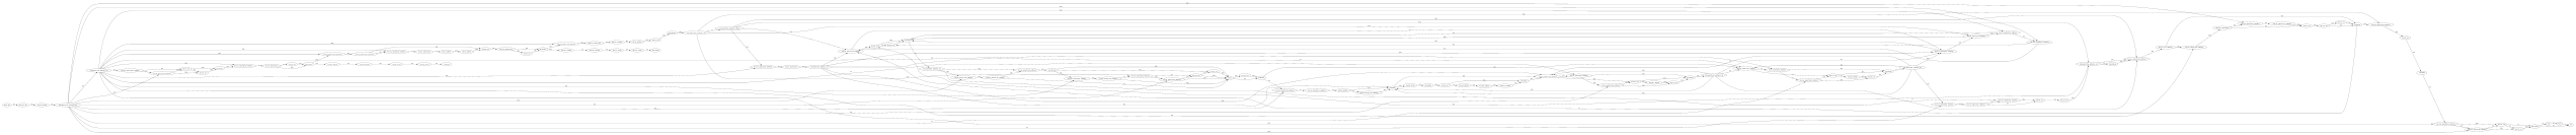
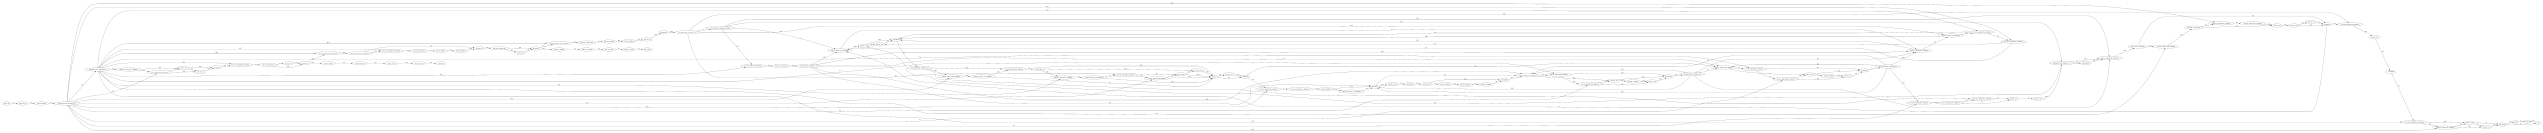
  digraph {
    fontname=Ubuntu
    rankdir=LR
    node [fontname=Ubuntu]
    edge [fontname=Ubuntu]
    n1 [label="push rbp"]
    n2 [label="mov rbp , rsp"]
    n3 [label="sub rsp , address"]
    n4 [label="mov qword [ rbp - address ] , rdi"]
    n5 [label="mov qword [ rbp - address ] , rsi"]
    n6 [label="mov rax , qword [ rbp - address ]"]
    n7 [label="mov rax , qword [ rbp - address ]"]
    n8 [label="mov rax , qword [ rbp - address ]"]
    n9 [label="mov rax , qword [ rbp - address ]"]
    n10 [label="mov rax , qword [ rbp - address ]"]
    n11 [label="mov rax , qword [ rbp - address ]"]
    n12 [label="mov rax , qword [ rbp - address ]"]
    n13 [label="mov rax , qword [ rbp - address ]"]
    n14 [label="mov rdi , qword [ rbp - address ]"]
    n15 [label="mov rax , qword [ rbp - address ]"]
    n16 [label="mov rdx , qword [ rbp - address ]"]
    n17 [label="mov rax , qword [ rbp - address ]"]
    n18 [label="mov rax , qword [ rbp - address ]"]
    n19 [label="mov rax , qword [ rbp - address ]"]
    n20 [label="mov rax , qword [ rbp - address ]"]
    n21 [label="mov rax , qword [ rbp - address ]"]
    n22 [label="mov rsi , qword [ rbp - address ]"]
    n23 [label="mov rsi , qword [ rbp - address ]"]
    n24 [label="mov rax , qword [ rbp - address ]"]
    n25 [label="mov rsi , qword [ rbp - address ]"]
    n26 [label="mov rdx , qword [ rbp - address ]"]
    n27 [label="mov rdx , qword [ rbp - address ]"]
    n28 [label="mov rsi , rdx"]
    n29 [label="mov rdi , rax"]
    n30 [label="mov rax , qword [ rax + address ]"]
    n31 [label="mov rcx , rdx"]
    n32 [label="mov rdi , rax"]
    n33 [label="mov rax , qword [ rax + address ]"]
    n34 [label="mov rcx , rdx"]
    n35 [label="mov rdi , rax"]
    n36 [label="mov rax , qword [ rax + address ]"]
    n37 [label="mov r8 , rdi"]
    n38 [label="mov rdi , rax"]
    n39 [label="mov rax , qword [ rax + address ]"]
    n40 [label="call rax"]
    n41 [label="mov rcx , rdx"]
    n42 [label="mov rsi , rdx"]
    n43 [label="mov rdi , rax"]
    n44 [label="mov rax , qword [ rax ]"]
    n45 [label="mov rdx , qword [ rax + address ]"]
    n46 [label="mov rax , qword [ rax ]"]
    n47 [label="mov rax , qword [ rax ]"]
    n48 [label="mov rax , qword [ rax ]"]
    n49 [label="call symbol"]
    n50 [label="call symbol"]
    n51 [label="mov rdx , qword [ rax ]"]
    n52 [label="call symbol"]
    n53 [label="mov rsi , qword [ rdx + address ]"]
    n54 [label="call symbol"]
    n55 [label="test rax , rax"]
    n56 [label="jne address"]
    n57 [label="mov ecx , symbol"]
    n58 [label="mov edx , address"]
    n59 [label="add rax , rdx"]
    n60 [label="mov esi , string"]
    n61 [label="mov rax , qword [ rax ]"]
    n62 [label="shl rax , address"]
    n63 [label="sub rax , address"]
    n64 [label="test rax , rax"]
    n65 [label="je address"]
    n66 [label="mov ecx , symbol"]
    n67 [label="mov edx , address"]
    n68 [label="add rax , address"]
    n69 [label="mov esi , string"]
    n70 [label="mov edi , string"]
    n71 [label="call symbol"]
    n72 [label="shl rax , address"]
    n73 [label="mov rdi , rax"]
    n74 [label="call symbol"]
    n75 [label="mov qword [ rbp - address ] , rax"]
    n76 [label="mov qword [ rbp - address ] , address"]
    n77 [label="mov rax , qword [ rbp - address ]"]
    n78 [label="mov rdx , qword [ rbp - address ]"]
    n79 [label="mov rdx , qword [ rbp - address ]"]
    n80 [label="mov rdi , qword [ rbp - address ]"]
    n81 [label="add qword [ rbp - address ] , rax"]
    n82 [label="mov rax , qword [ rbp - address ]"]
    n83 [label="mov rdi , rax"]
    n84 [label="mov rcx , qword [ rbp - address ]"]
    n85 [label="jmp address"]
    n86 [label="lea rcx , [ rax + address ]"]
    n87 [label="mov qword [ rbp - address ] , rax"]
    n88 [label="jb address"]
    n89 [label="mov rdx , qword [ rbp - address ]"]
    n90 [label="mov rdx , qword [ rbp - address ]"]
    n91 [label="mov edi , string"]
    n92 [label="mov edi , string"]
    n93 [label="call symbol"]
    n94 [label="add rax , address"]
    n95 [label="cmp rax , qword [ rbp - address ]"]
    n96 [label="call symbol"]
    n97 [label="mov edx , address"]
    n98 [label="mov rdx , rax"]
    n99 [label="mov edx , address"]
    n100 [label="mov qword [ rbp - address ] , rax"]
    n101 [label="mov rdx , qword [ rbp - address ]"]
    n102 [label="sub rdx , rax"]
    n103 [label="mov rax , rdx"]
    n104 [label="jb address"]
    n105 [label="mov qword [ rbp - address ] , rax"]
    n106 [label="mov esi , address"]
    n107 [label="call symbol"]
    n108 [label="mov edi , address"]
    n109 [label="mov eax , address"]
    n110 [label="sub rdx , rax"]
    n111 [label="mov rax , rdx"]
    n112 [label="cmp rcx , rax"]
    n113 [label="call symbol"]
    n114 [label="mov qword [ rbp - address ] , rax"]
    n115 [label="mov rdx , qword [ rbp - address ]"]
    n116 [label="mov r8d , edx"]
    n117 [label="test eax , eax"]
    n118 [label="je address"]
    n119 [label="mov edx , r8d"]
    n120 [label="call symbol"]
    n121 [label=nop]
    n122 [label=retn]
    n123 [label=leave]
    n1 -> n2 [label=DFG]
    n2 -> n3 [label=CFG]
    n3 -> n4 [label=CFG]
    n4 -> n5 [label=CFG]
    n4 -> n6 [label=DFG]
    n4 -> n7 [label=DFG]
    n4 -> n8 [label=DFG]
    n4 -> n9 [label=DFG]
    n4 -> n10 [label=DFG]
    n4 -> n11 [label=DFG]
    n4 -> n12 [label=DFG]
    n4 -> n13 [label=DFG]
    n4 -> n14 [label=DFG]
    n4 -> n15 [label=DFG]
    n5 -> n16 [label=DFG]
    n5 -> n17 [label=DFG]
    n5 -> n18 [label=DFG]
    n5 -> n19 [label=DFG]
    n5 -> n20 [label=DFG]
    n5 -> n21 [label=DFG]
    n5 -> n22 [label=DFG]
    n5 -> n23 [label=DFG]
    n5 -> n24 [label=DFG]
    n5 -> n25 [label=DFG]
    n5 -> n26 [label=DFG]
    n5 -> n27 [label=DFG]
    n6 -> n28 [label=CFG]
    n6 -> n29 [label=DFG]
    n7 -> n30 [label=DFG]
    n8 -> n31 [label=CFG]
    n8 -> n32 [label=DFG]
    n9 -> n33 [label=DFG]
    n10 -> n34 [label=CFG]
    n10 -> n35 [label=DFG]
    n11 -> n36 [label=DFG]
    n12 -> n37 [label=CFG]
    n12 -> n38 [label=DFG]
    n13 -> n39 [label=DFG]
    n14 -> n40 [label=DFG]
    n14 -> n41 [label=CFG]
    n15 -> n42 [label=CFG]
    n15 -> n43 [label=DFG]
    n16 -> n6 [label=CFG]
    n16 -> n28 [label=DFG]
    n17 -> n44 [label=DFG]
    n18 -> n45 [label=DFG]
    n19 -> n46 [label=DFG]
    n20 -> n47 [label=DFG]
    n21 -> n48 [label=DFG]
    n22 -> n8 [label=CFG]
    n22 -> n49 [label=DFG]
    n23 -> n10 [label=CFG]
    n23 -> n50 [label=DFG]
    n24 -> n51 [label=DFG]
    n25 -> n12 [label=CFG]
    n25 -> n52 [label=DFG]
    n26 -> n53 [label=DFG]
    n27 -> n15 [label=CFG]
    n27 -> n42 [label=DFG]
    n28 -> n29 [label=CFG]
    n28 -> n54 [label=DFG]
    n29 -> n54 [label=DFG]
    n30 -> n94 [label=DFG]
    n31 -> n49 [label=DFG]
    n31 -> n99 [label=CFG]
    n32 -> n49 [label=DFG]
    n33 -> n101 [label=CFG]
    n33 -> n102 [label=DFG]
    n34 -> n50 [label=DFG]
    n34 -> n97 [label=CFG]
    n35 -> n50 [label=DFG]
    n36 -> n110 [label=DFG]
    n37 -> n38 [label=CFG]
    n37 -> n52 [label=DFG]
    n38 -> n52 [label=DFG]
    n39 -> n40 [label=DFG]
    n39 -> n115 [label=CFG]
    n40 -> n117 [label=DFG]
    n40 -> n118 [label=DFG]
    n41 -> n40 [label=DFG]
    n41 -> n119 [label=CFG]
    n42 -> n43 [label=CFG]
    n42 -> n120 [label=DFG]
    n43 -> n120 [label=DFG]
    n44 -> n55 [label=CFG]
    n44 -> n56 [label=DFG]
    n45 -> n19 [label=CFG]
    n45 -> n59 [label=DFG]
    n46 -> n62 [label=DFG]
    n47 -> n68 [label=DFG]
    n48 -> n87 [label=DFG]
    n49 -> n100 [label=DFG]
    n50 -> n105 [label=DFG]
    n51 -> n11 [label=CFG]
    n51 -> n110 [label=DFG]
    n52 -> n114 [label=DFG]
    n53 -> n40 [label=DFG]
    n53 -> n79 [label=CFG]
    n54 -> n17 [label=CFG]
    n55 -> n56 [label=CFG]
    n56 -> n18 [label=CFG]
    n56 -> n57 [label=CFG]
    n57 -> n58 [label=CFG]
    n58 -> n60 [label=CFG]
    n59 -> n61 [label=DFG]
    n60 -> n70 [label=CFG]
    n61 -> n64 [label=CFG]
    n61 -> n65 [label=DFG]
    n62 -> n63 [label=DFG]
    n63 -> n59 [label=DFG]
    n64 -> n65 [label=CFG]
    n65 -> n20 [label=CFG]
    n65 -> n66 [label=CFG]
    n66 -> n67 [label=CFG]
    n67 -> n69 [label=CFG]
    n68 -> n72 [label=DFG]
    n69 -> n92 [label=CFG]
    n70 -> n71 [label=CFG]
    n72 -> n73 [label=DFG]
    n73 -> n74 [label=DFG]
    n74 -> n75 [label=DFG]
    n75 -> n76 [label=CFG]
    n75 -> n77 [label=DFG]
    n75 -> n78 [label=DFG]
    n75 -> n79 [label=DFG]
    n76 -> n21 [label=CFG]
    n76 -> n80 [label=DFG]
    n76 -> n81 [label=DFG]
    n76 -> n82 [label=DFG]
    n77 -> n83 [label=DFG]
    n78 -> n25 [label=CFG]
    n78 -> n52 [label=DFG]
    n79 -> n14 [label=CFG]
    n79 -> n41 [label=DFG]
    n80 -> n37 [label=DFG]
    n80 -> n84 [label=CFG]
    n81 -> n80 [label=DFG]
    n81 -> n82 [label=DFG]
    n81 -> n85 [label=CFG]
    n82 -> n86 [label=DFG]
    n83 -> n113 [label=DFG]
    n84 -> n52 [label=DFG]
    n84 -> n78 [label=CFG]
    n85 -> n82 [label=CFG]
    n86 -> n24 [label=CFG]
    n86 -> n104 [label=DFG]
    n87 -> n80 [label=CFG]
    n87 -> n84 [label=DFG]
    n87 -> n88 [label=DFG]
    n87 -> n89 [label=DFG]
    n87 -> n90 [label=DFG]
    n88 -> n89 [label=CFG]
    n88 -> n91 [label=CFG]
    n89 -> n23 [label=CFG]
    n89 -> n34 [label=DFG]
    n90 -> n22 [label=CFG]
    n90 -> n31 [label=DFG]
    n91 -> n96 [label=CFG]
    n92 -> n93 [label=CFG]
    n94 -> n88 [label=DFG]
    n94 -> n95 [label=CFG]
    n95 -> n88 [label=CFG]
    n96 -> n98 [label=DFG]
    n97 -> n35 [label=CFG]
    n98 -> n106 [label=CFG]
    n98 -> n107 [label=DFG]
    n99 -> n32 [label=CFG]
    n100 -> n9 [label=CFG]
    n100 -> n84 [label=DFG]
    n100 -> n88 [label=DFG]
    n100 -> n89 [label=DFG]
    n100 -> n90 [label=DFG]
    n101 -> n102 [label=DFG]
    n102 -> n103 [label=DFG]
    n103 -> n81 [label=DFG]
    n104 -> n77 [label=CFG]
    n104 -> n80 [label=CFG]
    n105 -> n82 [label=CFG]
    n105 -> n84 [label=DFG]
    n105 -> n88 [label=DFG]
    n105 -> n89 [label=DFG]
    n105 -> n90 [label=DFG]
    n106 -> n108 [label=CFG]
    n107 -> n89 [label=CFG]
    n108 -> n109 [label=CFG]
    n109 -> n107 [label=CFG]
    n110 -> n111 [label=DFG]
    n111 -> n104 [label=DFG]
    n111 -> n112 [label=CFG]
    n112 -> n104 [label=CFG]
    n113 -> n27 [label=CFG]
    n114 -> n13 [label=CFG]
    n114 -> n101 [label=DFG]
    n114 -> n115 [label=DFG]
    n115 -> n116 [label=DFG]
    n116 -> n26 [label=CFG]
    n116 -> n40 [label=DFG]
    n116 -> n119 [label=DFG]
    n117 -> n118 [label=CFG]
    n118 -> n7 [label=CFG]
    n118 -> n90 [label=CFG]
    n119 -> n40 [label=DFG]
    n120 -> n121 [label=CFG]
    n120 -> n122 [label=DFG]
    n121 -> n123 [label=DFG]
-   n123 -> n122 [label=CFG]
+   n122 -> n123 [label=CFG]
  }
